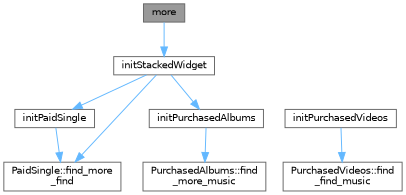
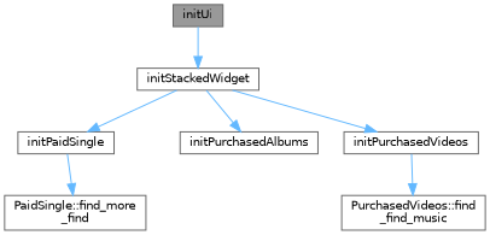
  digraph {
    rankdir=TB
    node [color=grey40 fillcolor=white fontname=Helvetica fontsize=10 shape=box style=filled]
    edge [color=steelblue1 fontname=Helvetica fontsize=10 labelfontname=Helvetica labelfontsize=10 style=solid]
-   n1 [color=gray40 fillcolor=grey60 fontcolor=black height=0.2 label=more width=0.4]
+   n1 [color=gray40 fillcolor=grey60 fontcolor=black height=0.2 label=initUi width=0.4]
    n2 [height=0.2 label=initStackedWidget width=0.4]
    n3 [height=0.2 label=initPaidSingle width=0.4]
    n4 [height=0.2 label=initPurchasedAlbums width=0.4]
    n5 [height=0.2 label=initPurchasedVideos width=0.4]
    n6 [height=0.2 label="PaidSingle::find_more\l_find" width=0.4]
-   n7 [height=0.2 label="PurchasedAlbums::find\l_more_music" width=0.4]
    n8 [height=0.2 label="PurchasedVideos::find\l_find_music" width=0.4]
    n1 -> n2
    n2 -> n3
    n2 -> n4
-   n2 -> n6
+   n2 -> n5
    n3 -> n6
-   n4 -> n7
    n5 -> n8
  }
